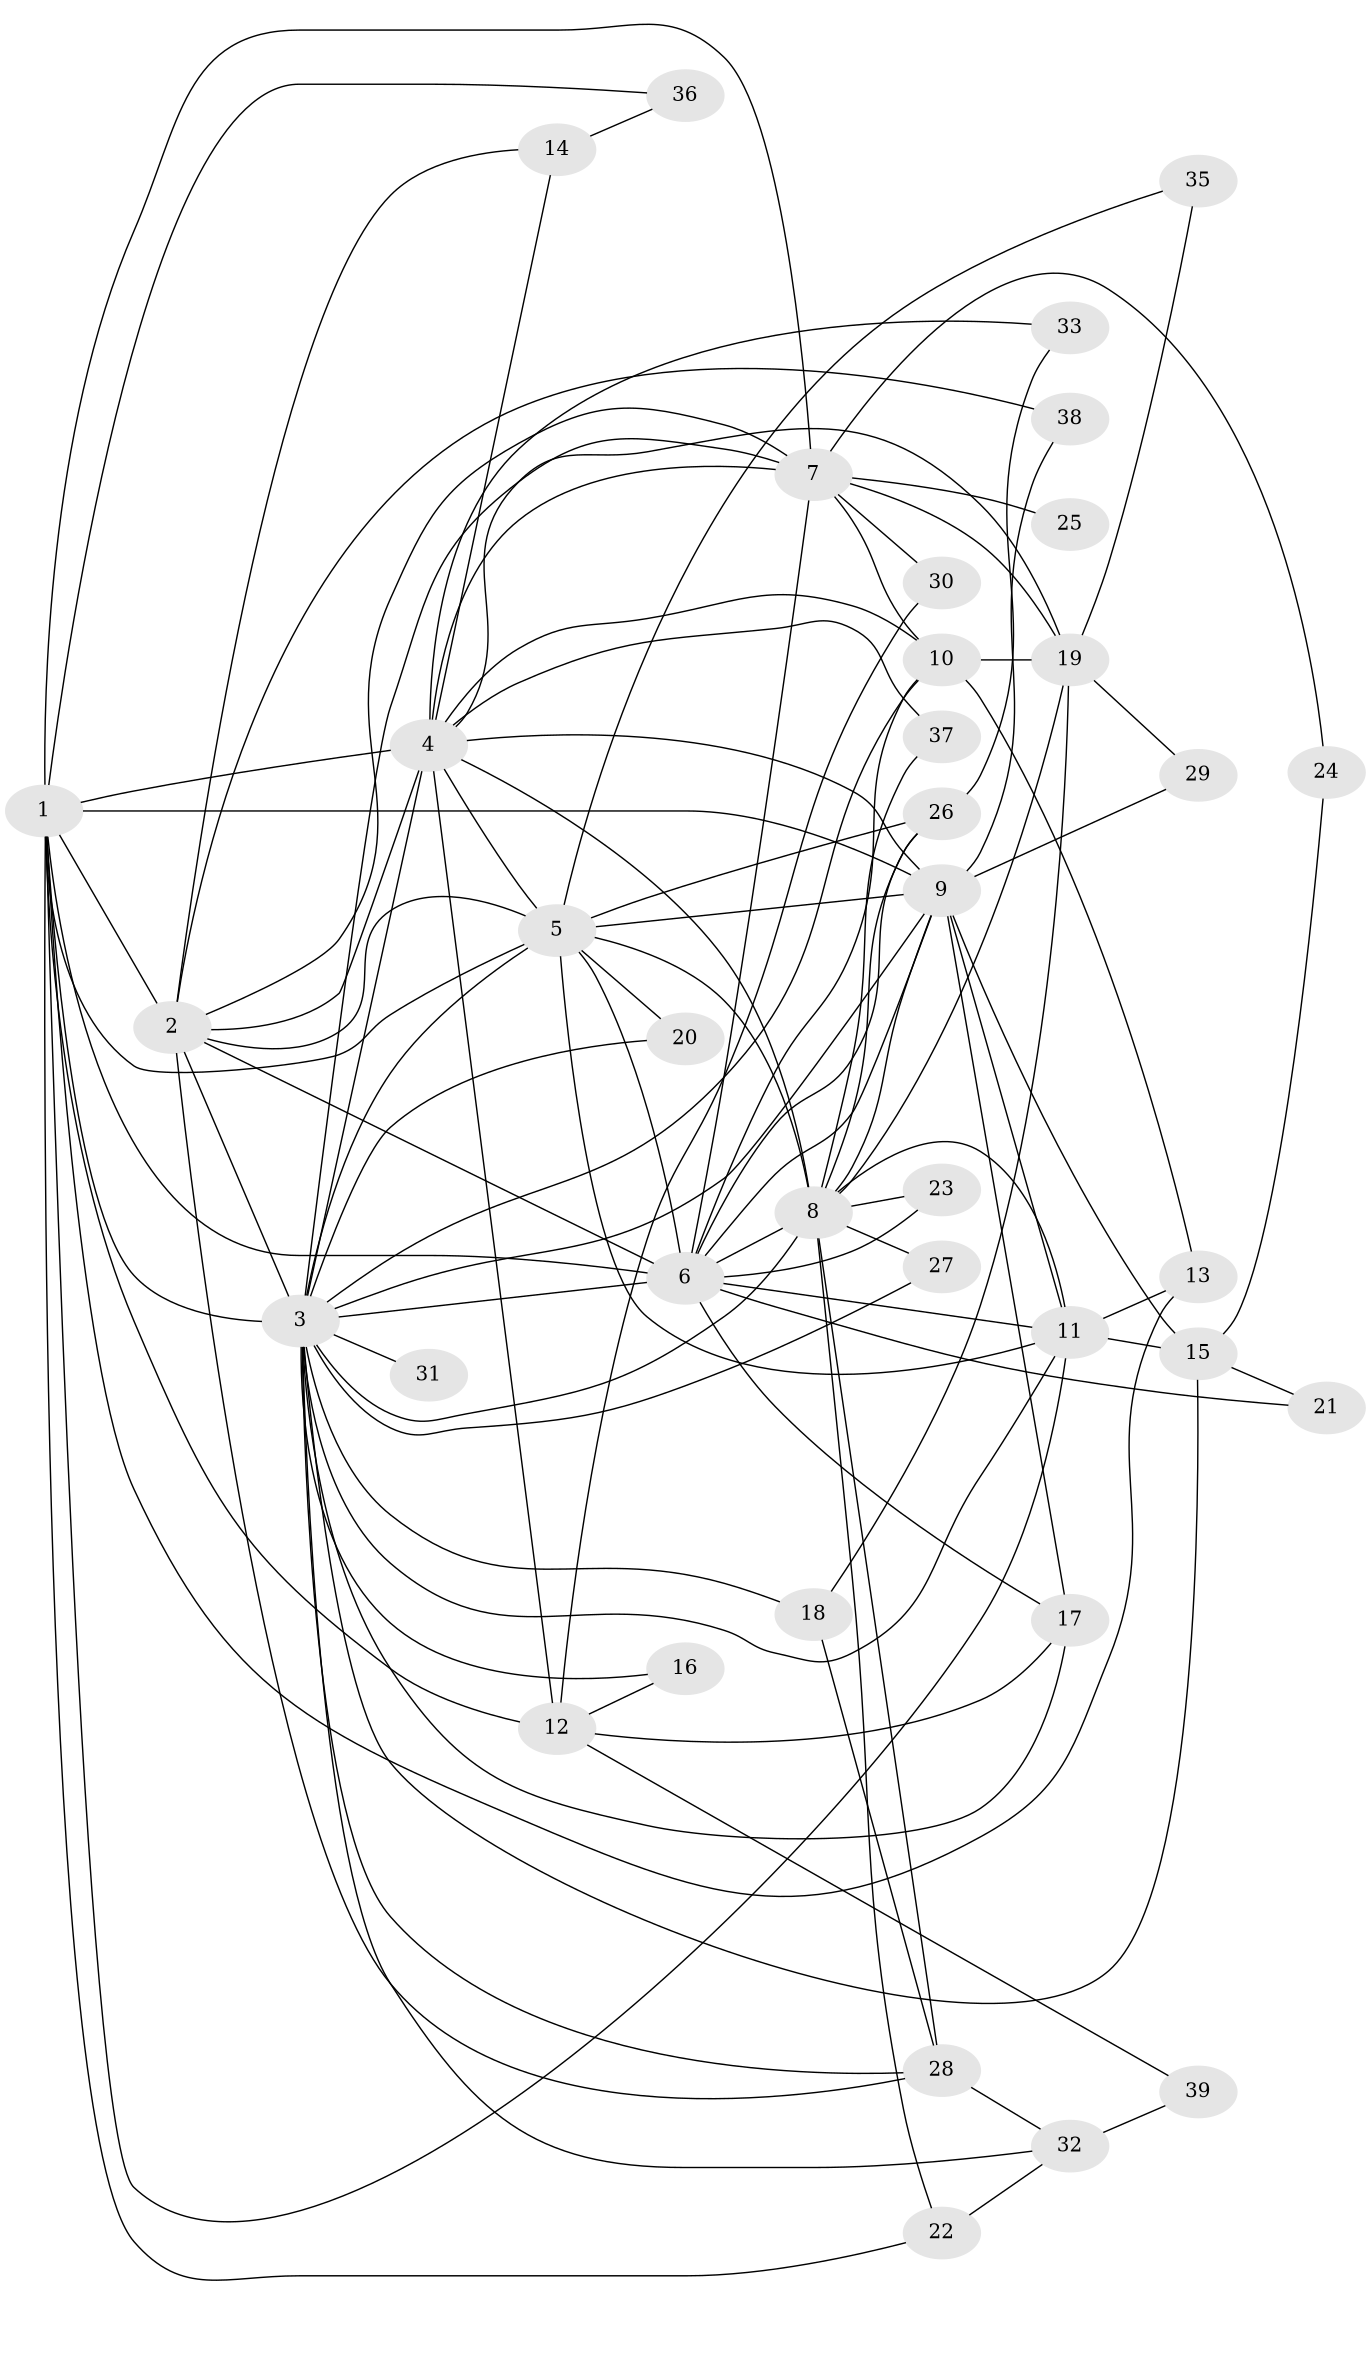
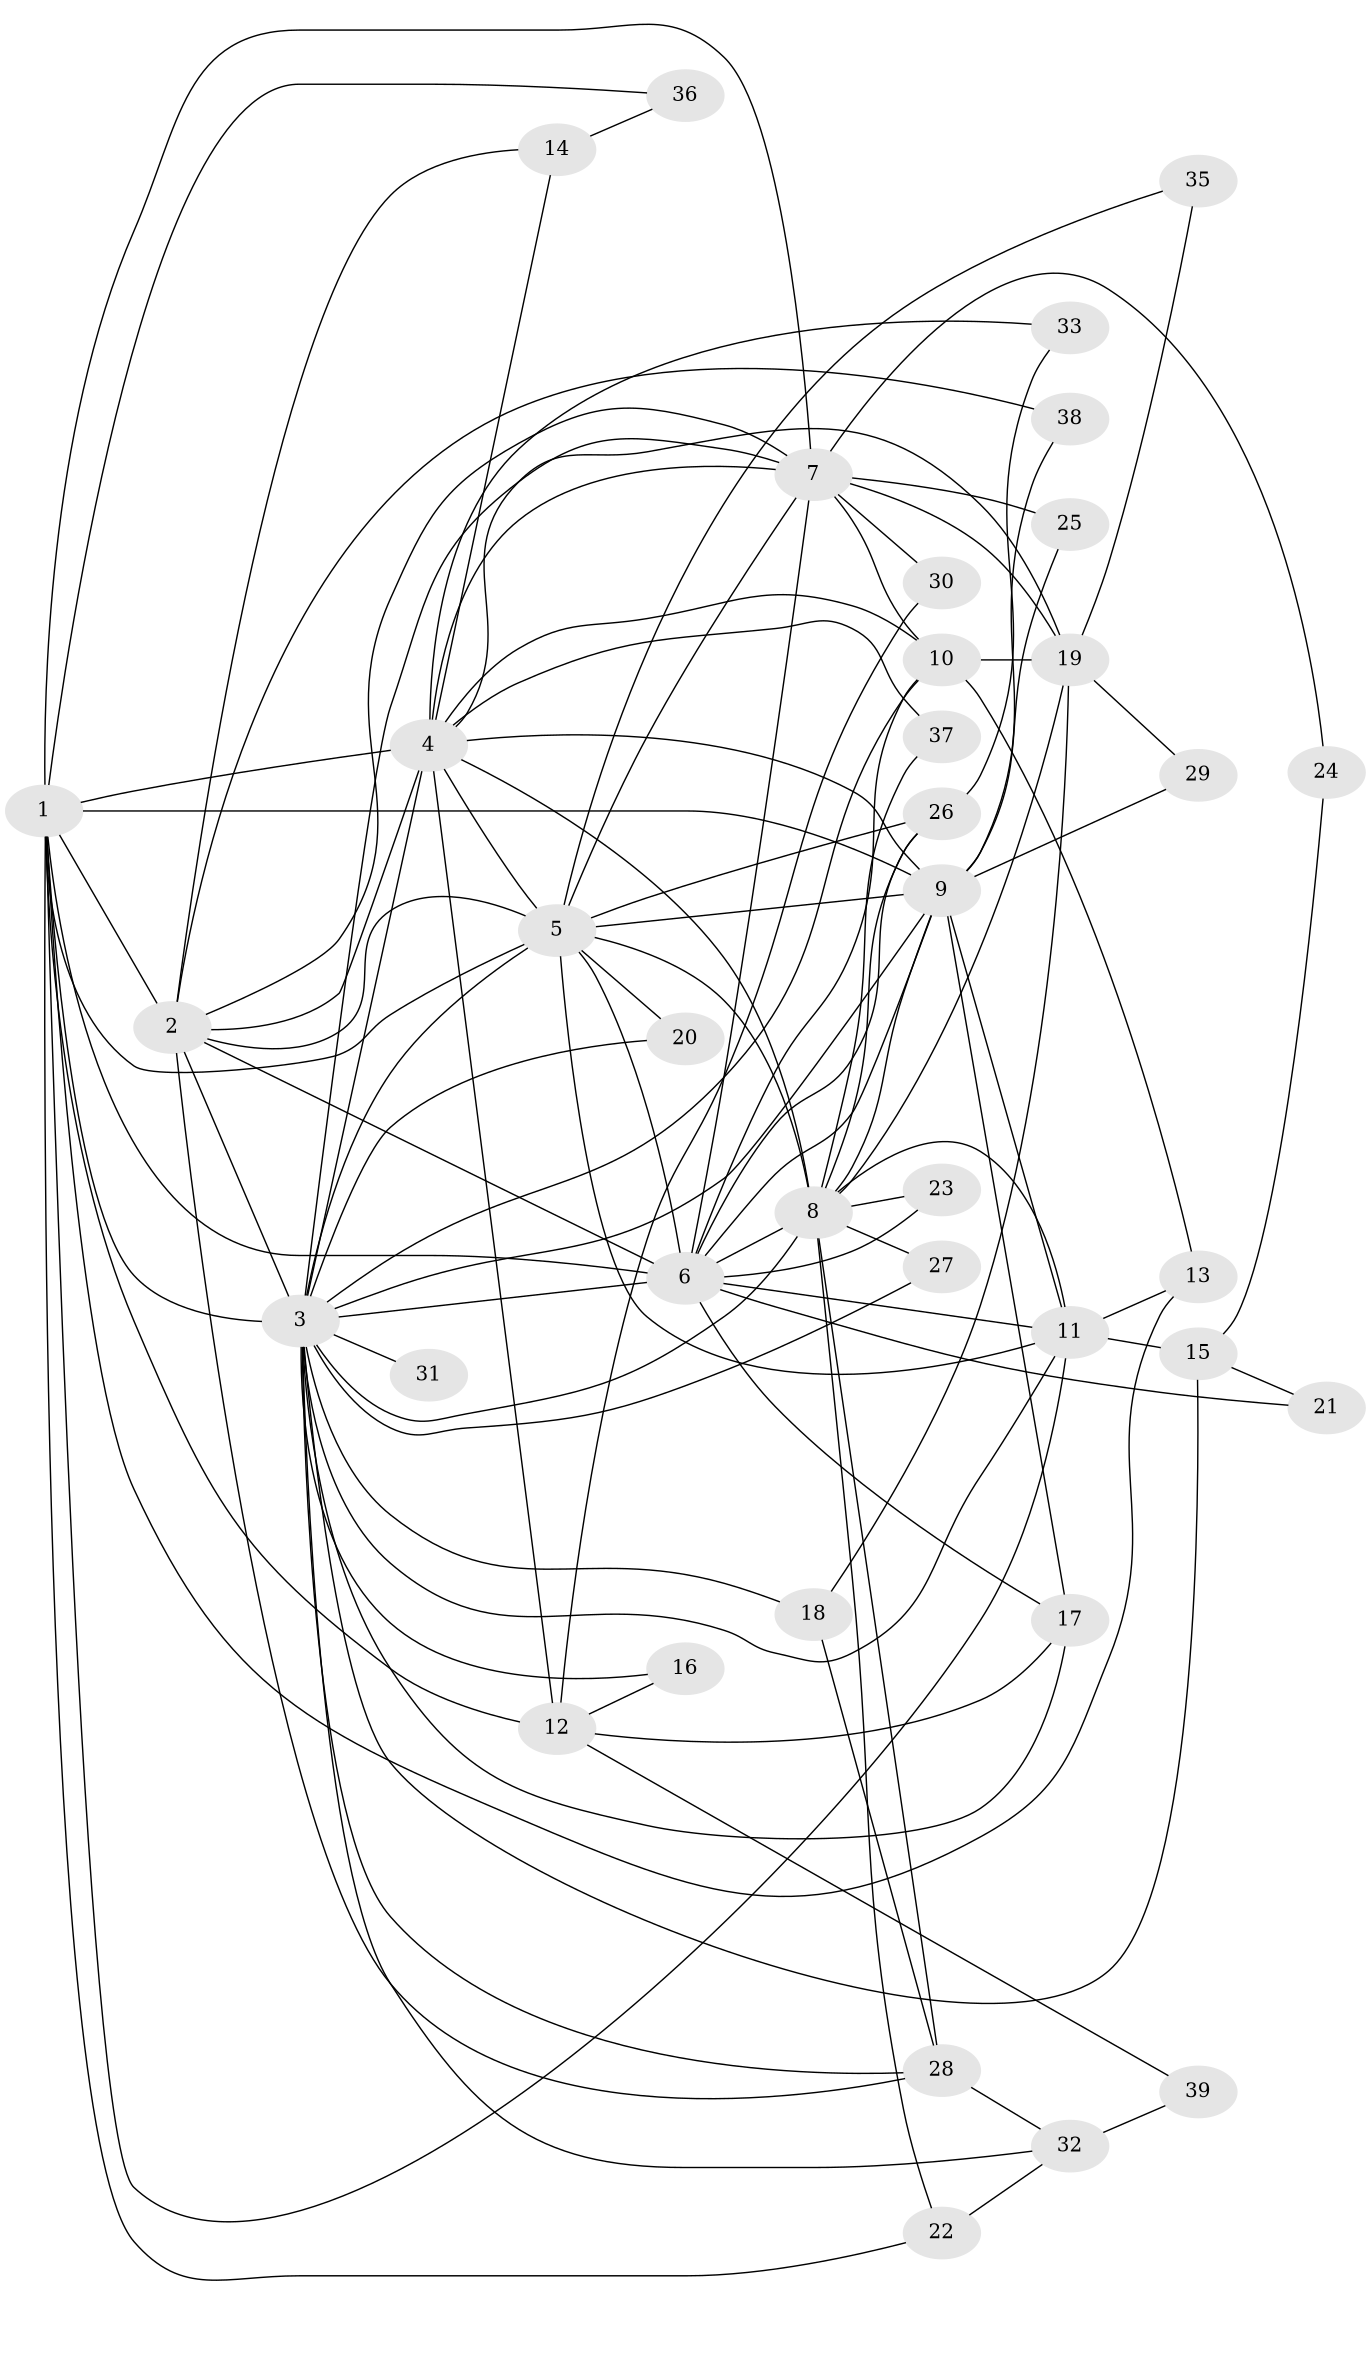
  graph {
    rankdir=LR
    node [color=gray90 style=filled]
    edge [weight=1.0]
    1
    2
    3
    4
    5
    6
    7
    9
    11
    12
    13
    22
    36
    14
    28
    38
    8
    10
    15
    16
    17
    18
    20
    27
    31
    32
    19
    33
    37
    26
    35
    21
    23
    24
    25
    30
    29
    39
    1 -- 2 [weight=2.0]
    1 -- 3 [weight=4.0]
    1 -- 4 [weight=4.0]
    1 -- 5 [weight=2.0]
    1 -- 6 [weight=3.0]
    1 -- 7 [weight=2.0]
    1 -- 9 [weight=10.0]
    1 -- 11
    1 -- 12
    1 -- 13
    1 -- 22
    1 -- 36
    2 -- 3 [weight=3.0]
    2 -- 4 [weight=2.0]
    2 -- 5
    2 -- 6
    2 -- 7
    2 -- 14
    2 -- 28
    2 -- 38
    3 -- 4 [weight=4.0]
    3 -- 5 [weight=2.0]
    3 -- 6 [weight=2.0]
    3 -- 7 [weight=2.0]
    3 -- 9
    3 -- 11
    3 -- 28
    3 -- 8 [weight=3.0]
    3 -- 10
    3 -- 15
    3 -- 16
    3 -- 17
    3 -- 18
    3 -- 20
    3 -- 27
    3 -- 31
    3 -- 32
    4 -- 5 [weight=3.0]
    4 -- 7 [weight=2.0]
    4 -- 9
    4 -- 12
    4 -- 14
    4 -- 8
    4 -- 10
    4 -- 19
    4 -- 33
    4 -- 37
    5 -- 6
+   5 -- 7 [weight=2.0]
    5 -- 9
    5 -- 11
    5 -- 8
    5 -- 20
    5 -- 26
    5 -- 35
    6 -- 7
    6 -- 9 [weight=3.0]
    6 -- 11 [weight=2.0]
    6 -- 8
    6 -- 10
    6 -- 17
    6 -- 26
    6 -- 21
    6 -- 23
    7 -- 10
    7 -- 19
    7 -- 24
    7 -- 25
    7 -- 30
    9 -- 11 [weight=2.0]
    9 -- 38
    9 -- 17
-   9 -- 15
+   9 -- 25
    9 -- 29
    11 -- 13
    11 -- 15
    12 -- 16
    12 -- 17
    12 -- 30
    12 -- 39
    22 -- 32
    14 -- 36
    28 -- 32
    8 -- 9
    8 -- 11
    8 -- 22
    8 -- 28
    8 -- 27
    8 -- 19
    8 -- 37
    8 -- 26
    8 -- 23
    10 -- 13
    10 -- 19
    15 -- 21
    15 -- 24
    18 -- 28
    18 -- 19
    32 -- 39
    19 -- 35
    19 -- 29
    26 -- 33
  }
